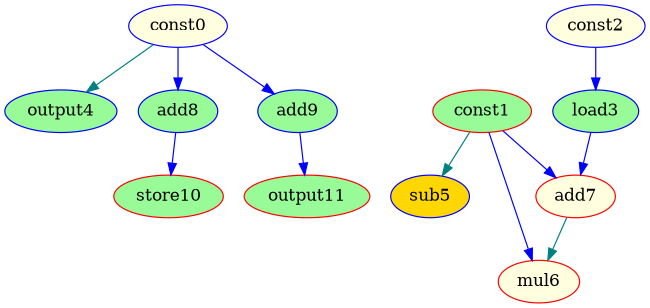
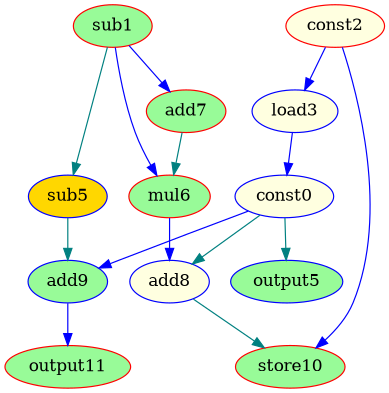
  digraph {
    node [color=blue fillcolor=palegreen opcode=const style=filled]
    edge [color=blue operand=0]
    const0 [fillcolor=lightyellow]
-   output4 [opcode=output]
-   add8 [opcode=add]
+   output4 [opcode=output label=output5]
+   add8 [fillcolor=lightyellow opcode=add]
    add9 [opcode=add]
    store10 [color=red opcode=store]
    output11 [color=red opcode=output]
-   const1 [color=red]
+   const1 [color=red label=sub1]
    sub5 [fillcolor=gold opcode=sub]
-   mul6 [color=red fillcolor=lightyellow opcode=mul]
-   add7 [color=red fillcolor=lightyellow opcode=add]
-   const2 [fillcolor=lightyellow]
-   load3 [opcode=load]
+   mul6 [color=red opcode=mul]
+   add7 [color=red opcode=add]
+   const2 [color=red fillcolor=lightyellow]
+   load3 [fillcolor=lightyellow opcode=load]
    const0 -> output4 [color=teal]
-   const0 -> add8
+   const0 -> add8 [color=teal]
    const0 -> add9
-   add8 -> store10
+   add8 -> store10 [color=teal]
    add9 -> output11
    const1 -> sub5 [color=teal]
    const1 -> mul6
    const1 -> add7
+   sub5 -> add9 [color=teal operand=1]
+   mul6 -> add8 [operand=1]
    add7 -> mul6 [color=teal operand=1]
+   const2 -> store10 [operand=1]
    const2 -> load3
-   load3 -> add7 [operand=1]
+   load3 -> const0 [operand=1]
  }
